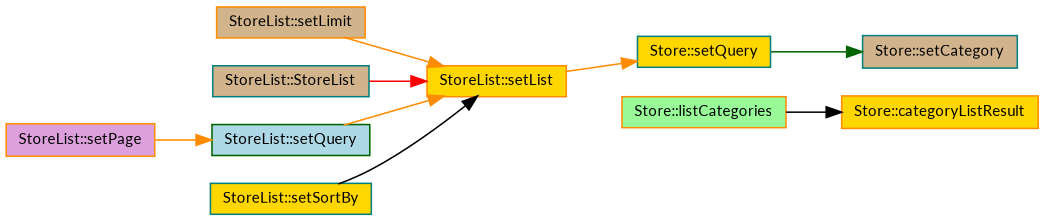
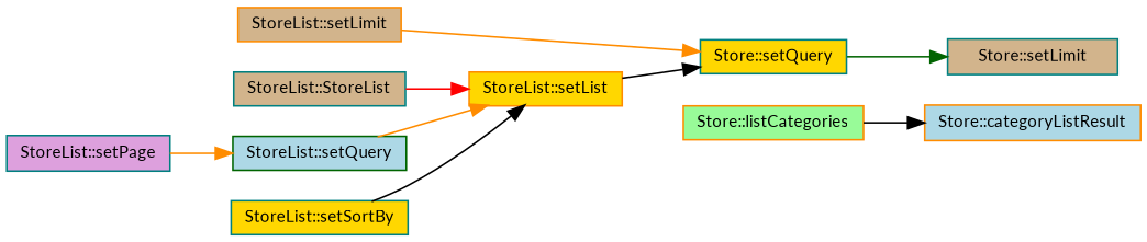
  digraph {
    fontname=Lato
    rankdir=RL
    node [color=darkorange fillcolor=tan fontname=Lato fontsize=10 shape=record style=filled]
    edge [color=black dir=back fontname=Lato fontsize=10 labelfontname=Helvetica labelfontsize=10 style=solid]
-   n1 [fillcolor=gold fontcolor=black height=0.2 label="Store::categoryListResult" width=0.4]
+   n1 [fillcolor=lightblue fontcolor=black height=0.2 label="Store::categoryListResult" width=0.4]
    n2 [fillcolor=palegreen height=0.2 label="Store::listCategories" width=0.4]
-   n3 [color=teal height=0.2 label="Store::setCategory" width=0.4]
+   n3 [color=teal height=0.2 label="Store::setLimit" width=0.4]
    n4 [color=teal fillcolor=gold height=0.2 label="Store::setQuery" width=0.4]
    n5 [fillcolor=gold height=0.2 label="StoreList::setList" width=0.4]
    n6 [color=teal height=0.2 label="StoreList::StoreList" width=0.4]
    n7 [height=0.2 label="StoreList::setLimit" width=0.4]
    n8 [color=darkgreen fillcolor=lightblue height=0.2 label="StoreList::setQuery" width=0.4]
    n9 [color=teal fillcolor=gold height=0.2 label="StoreList::setSortBy" width=0.4]
-   n10 [fillcolor=plum height=0.2 label="StoreList::setPage" width=0.4]
+   n10 [color=teal fillcolor=plum height=0.2 label="StoreList::setPage" width=0.4]
    n1 -> n2
    n3 -> n4 [color=darkgreen]
-   n4 -> n5 [color=darkorange]
+   n4 -> n5
    n5 -> n6 [color=red]
-   n5 -> n7 [color=darkorange]
+   n4 -> n7 [color=darkorange]
    n5 -> n8 [color=darkorange]
    n5 -> n9
    n8 -> n10 [color=darkorange]
  }
